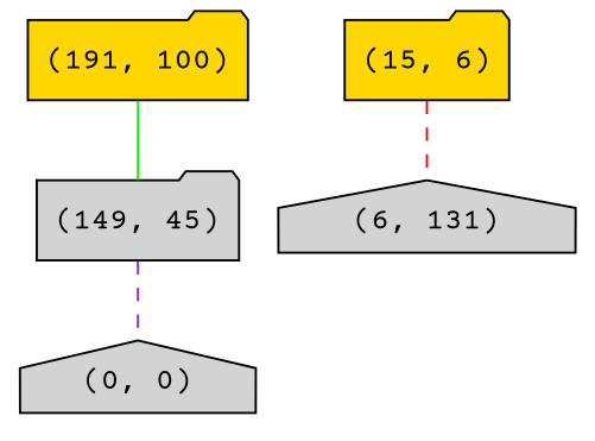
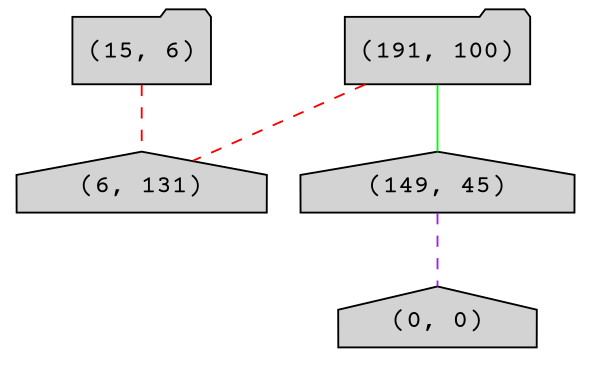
  graph {
    fontname="Courier Prime"
    node [fillcolor=lightgrey fontname="Courier Prime" shape=house style=filled]
    edge [color=red fontname="Courier Prime" style=dashed weight=1]
-   "(191, 100)" [fillcolor=gold shape=folder]
+   "(191, 100)" [shape=folder]
    n2 [label="(6, 131)"]
-   "(149, 45)" [shape=folder]
+   "(149, 45)"
    "(0, 0)"
-   "(15, 6)" [fillcolor=gold shape=folder]
+   "(15, 6)" [shape=folder]
+   "(191, 100)" -- n2
    "(191, 100)" -- "(149, 45)" [color=green style=solid weight=2]
    "(149, 45)" -- "(0, 0)" [color=purple weight=4]
    "(15, 6)" -- n2
  }
